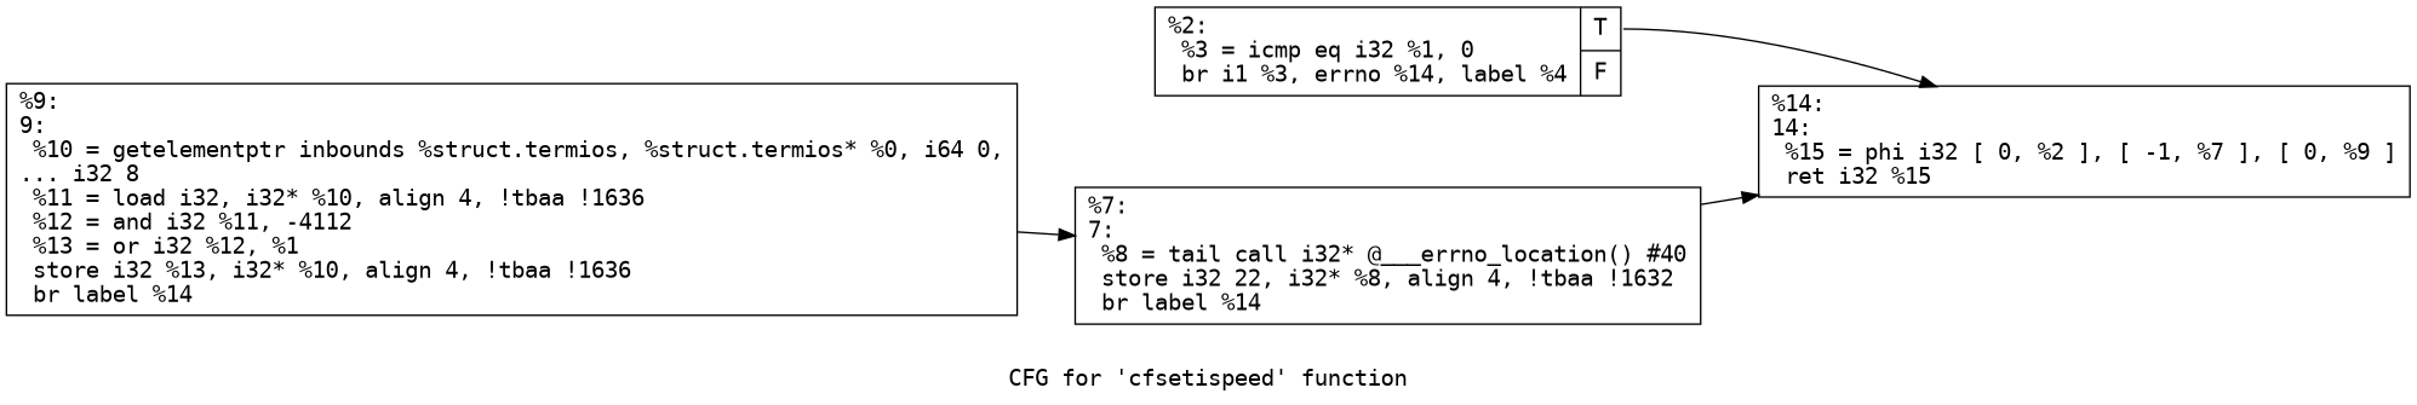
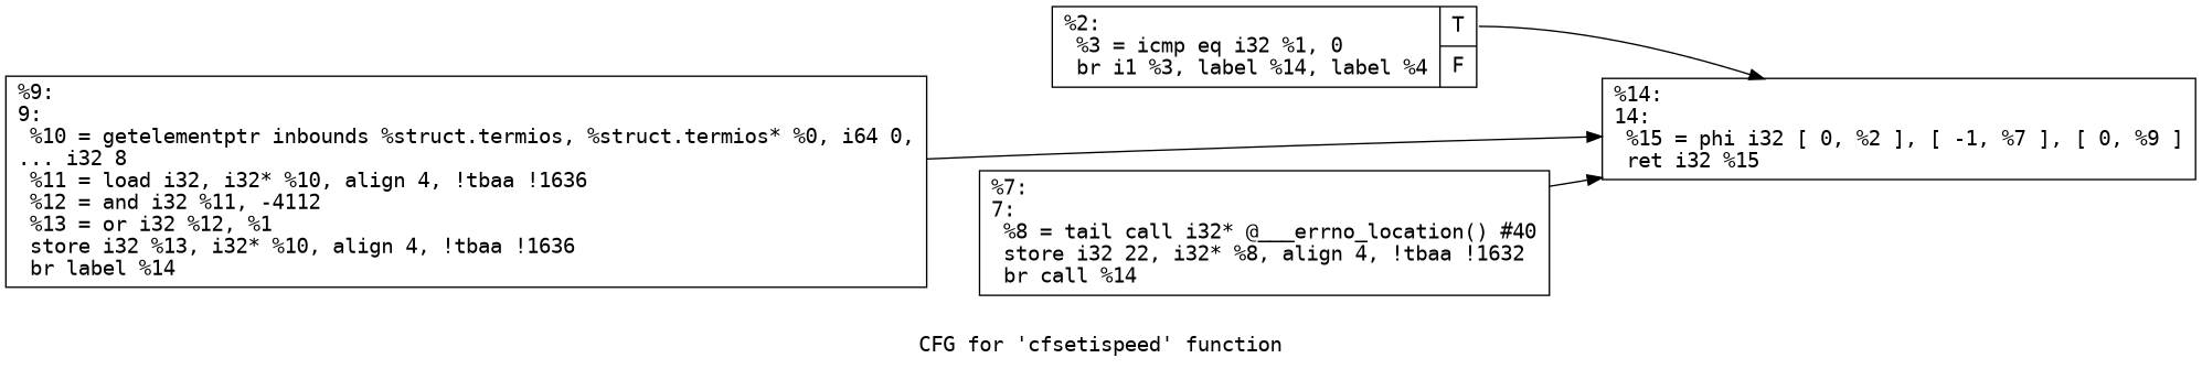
  digraph {
    fontname="DejaVu Sans Mono"
    label="CFG for 'cfsetispeed' function"
    rankdir=LR
    node [fontname="DejaVu Sans Mono" shape=record]
    edge [fontname="DejaVu Sans Mono"]
-   n1 [label="{%2:\l  %3 = icmp eq i32 %1, 0\l  br i1 %3, errno %14, label %4\l|{<s0>T|<s1>F}}"]
+   n1 [label="{%2:\l  %3 = icmp eq i32 %1, 0\l  br i1 %3, label %14, label %4\l|{<s0>T|<s1>F}}"]
    n2 [label="{%14:\l14:                                               \l  %15 = phi i32 [ 0, %2 ], [ -1, %7 ], [ 0, %9 ]\l  ret i32 %15\l}"]
    n3 [label="{%9:\l9:                                                \l  %10 = getelementptr inbounds %struct.termios, %struct.termios* %0, i64 0,\l... i32 8\l  %11 = load i32, i32* %10, align 4, !tbaa !1636\l  %12 = and i32 %11, -4112\l  %13 = or i32 %12, %1\l  store i32 %13, i32* %10, align 4, !tbaa !1636\l  br label %14\l}"]
-   n4 [label="{%7:\l7:                                                \l  %8 = tail call i32* @___errno_location() #40\l  store i32 22, i32* %8, align 4, !tbaa !1632\l  br label %14\l}"]
+   n4 [label="{%7:\l7:                                                \l  %8 = tail call i32* @___errno_location() #40\l  store i32 22, i32* %8, align 4, !tbaa !1632\l  br call %14\l}"]
    n1 -> n2 [tailport=s0]
-   n3 -> n4
+   n3 -> n2
    n4 -> n2
  }
